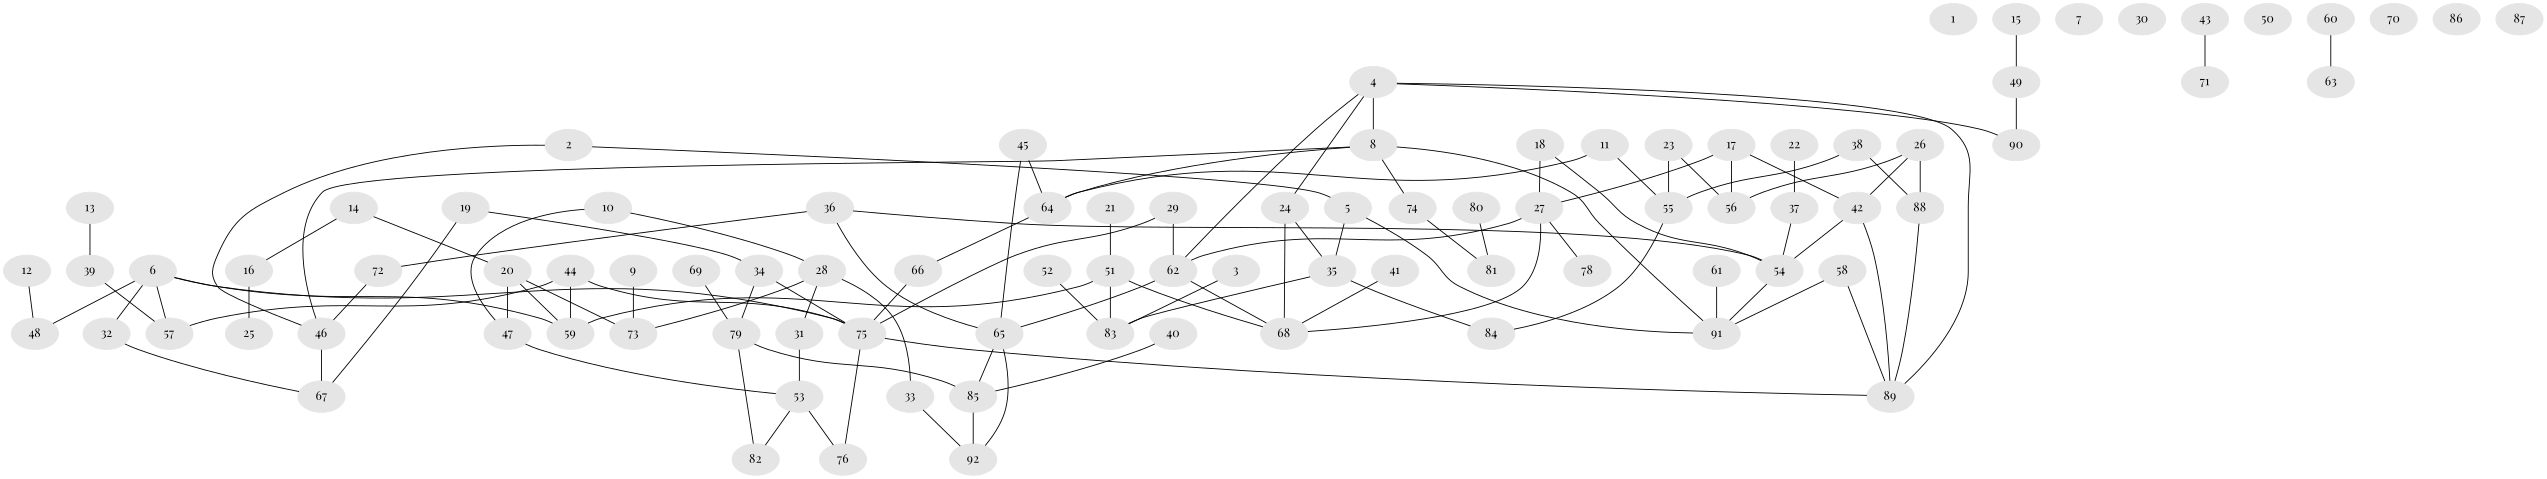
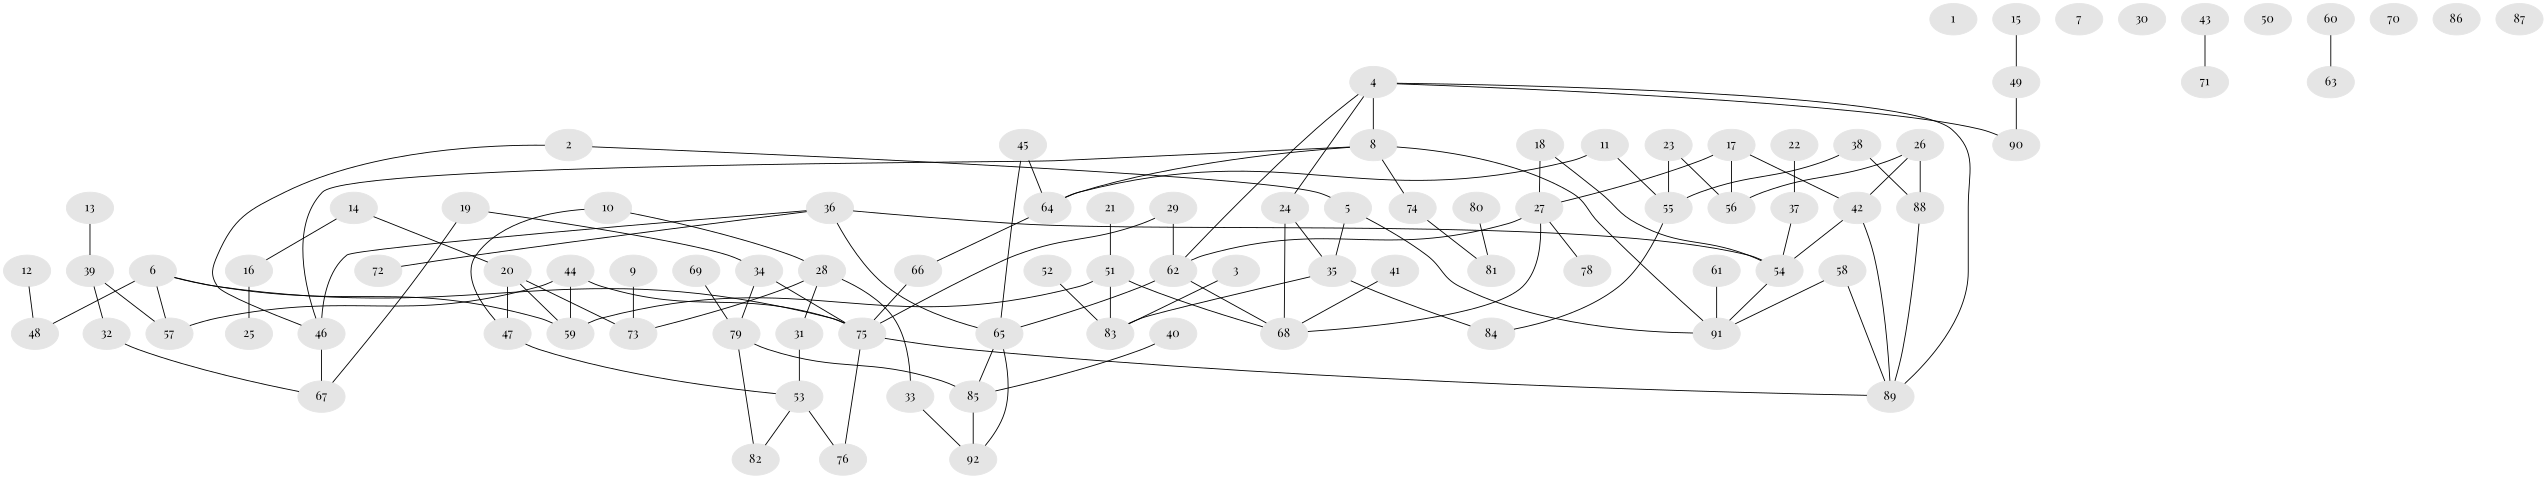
  graph {
    fontname="Playfair Display"
    node [color=gray90 fontname="Playfair Display" style=filled]
    edge [fontname="Playfair Display"]
    1
    2
    5
    46
    35
    91
    67
    3
    83
    4
    8
    24
    62
    89
    90
    64
    74
    68
    65
    84
    6
    32
    48
    57
    59
    75
    76
    7
    66
    81
    9
    73
    10
    28
    47
    31
    33
    53
    11
    55
    12
    13
    39
    14
    16
    20
    25
    15
    49
    17
    27
    42
    56
    78
    54
    18
    19
    34
    79
    21
    51
    22
    37
    23
    26
    88
    92
    29
    30
    82
    85
    36
    72
    38
    40
    41
    43
    71
    44
    45
    50
    52
    58
    60
    63
    61
    69
    70
    80
    86
    87
    2 -- 5
    2 -- 46
    5 -- 35
    5 -- 91
    46 -- 67
    35 -- 83
    35 -- 84
    3 -- 83
    4 -- 8
    4 -- 24
    4 -- 62
    4 -- 89
    4 -- 90
    8 -- 46
    8 -- 91
    8 -- 64
    8 -- 74
    24 -- 35
    24 -- 68
    62 -- 68
    62 -- 65
    64 -- 66
    74 -- 81
    65 -- 92
    65 -- 85
-   6 -- 32
+   39 -- 32
    6 -- 48
    6 -- 57
    6 -- 59
    6 -- 75
    32 -- 67
    75 -- 89
    75 -- 76
    66 -- 75
    9 -- 73
    10 -- 28
    10 -- 47
    28 -- 73
    28 -- 31
    28 -- 33
    47 -- 53
    31 -- 53
    33 -- 92
    53 -- 76
    53 -- 82
    11 -- 64
    11 -- 55
    55 -- 84
    12 -- 48
    13 -- 39
    39 -- 57
    14 -- 16
    14 -- 20
    16 -- 25
    20 -- 59
    20 -- 73
    20 -- 47
    15 -- 49
    49 -- 90
    17 -- 27
    17 -- 42
    17 -- 56
    27 -- 62
    27 -- 68
    27 -- 78
    42 -- 89
    42 -- 54
    54 -- 91
    18 -- 27
    18 -- 54
    19 -- 67
    19 -- 34
    34 -- 75
    34 -- 79
    79 -- 82
    79 -- 85
    21 -- 51
    51 -- 83
    51 -- 68
    51 -- 59
    22 -- 37
    37 -- 54
    23 -- 55
    23 -- 56
    26 -- 42
    26 -- 56
    26 -- 88
    88 -- 89
    29 -- 62
    29 -- 75
    85 -- 92
-   72 -- 46
+   36 -- 46
    36 -- 65
    36 -- 54
    36 -- 72
    38 -- 55
    38 -- 88
    40 -- 85
    41 -- 68
    43 -- 71
    44 -- 57
    44 -- 59
    44 -- 75
    45 -- 64
    45 -- 65
    52 -- 83
    58 -- 91
    58 -- 89
    60 -- 63
    61 -- 91
    69 -- 79
    80 -- 81
  }
